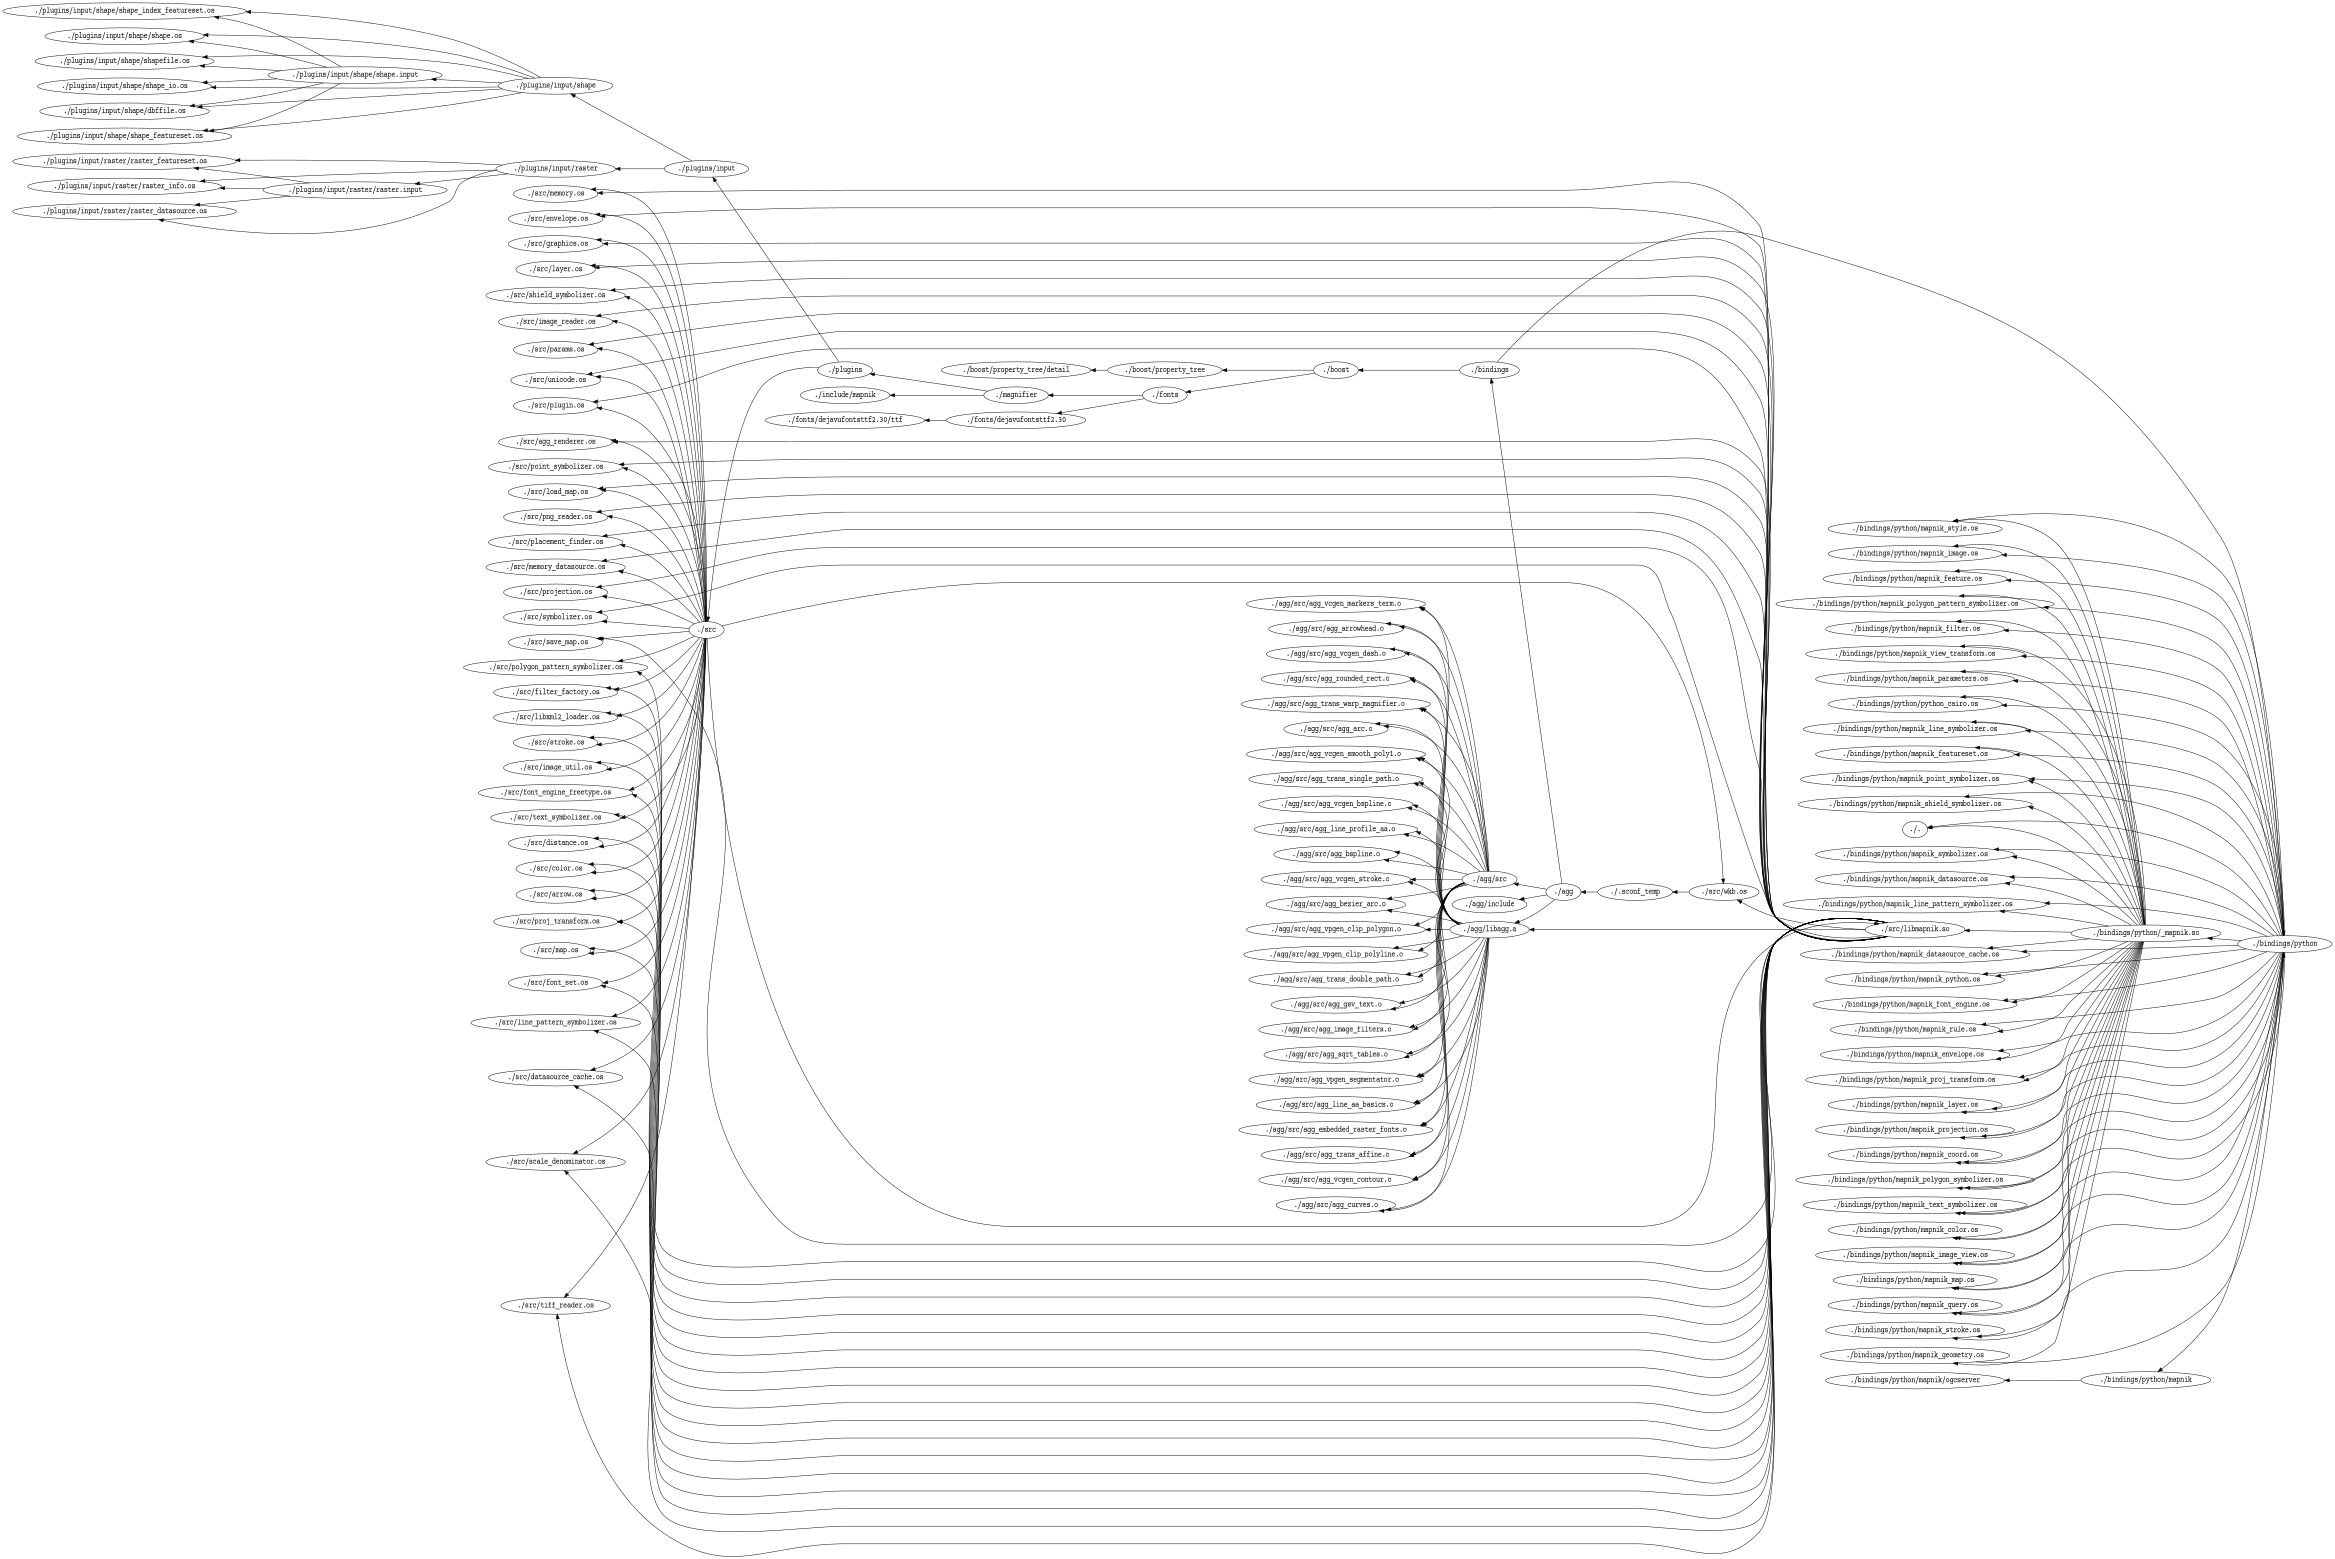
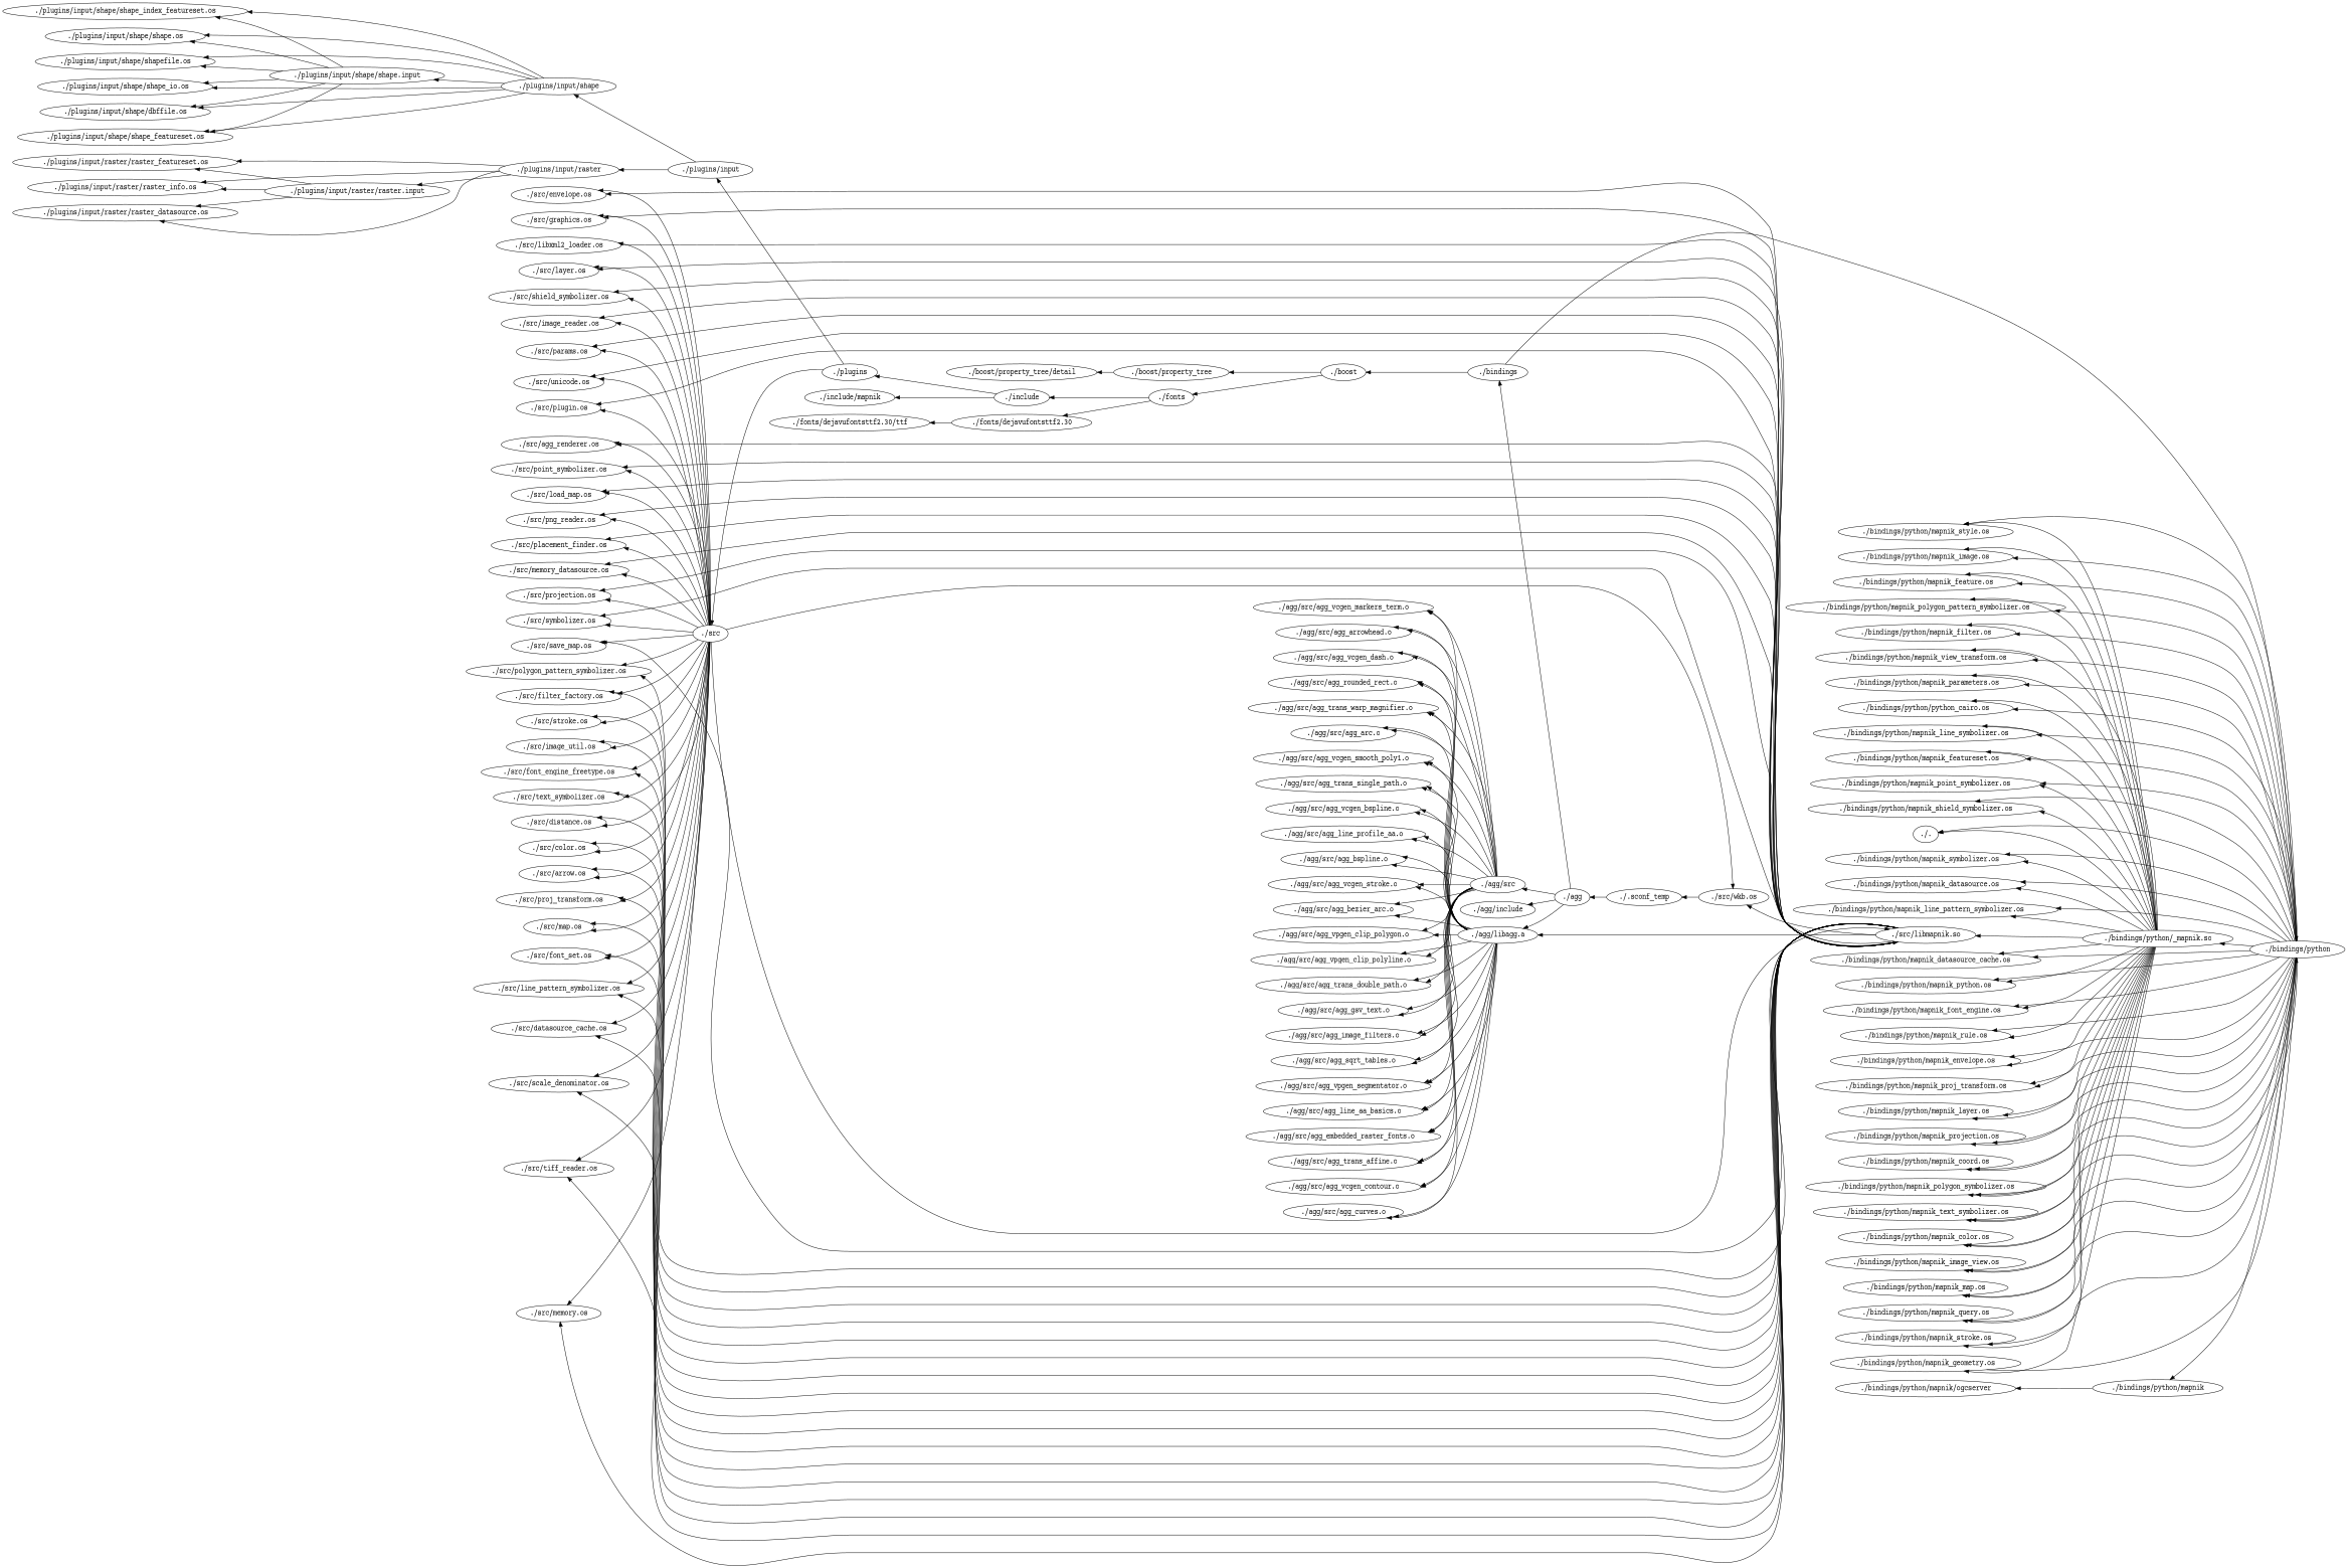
  digraph {
    fontname="Courier Prime"
    rankdir=RL
    node [fontname="Courier Prime"]
    edge [fontname="Courier Prime"]
    n1 [label="./bindings/python/mapnik_style.os"]
    n2 [label="./bindings/python/mapnik"]
    n3 [label="./bindings/python/mapnik/ogcserver"]
    n4 [label="./boost"]
    n5 [label="./boost/property_tree"]
    n6 [label="./fonts"]
    n7 [label="./boost/property_tree/detail"]
-   n8 [label="./magnifier"]
+   n8 [label="./include"]
    n9 [label="./fonts/dejavufontsttf2.30"]
    n10 [label="./agg/src/agg_rounded_rect.o"]
    n11 [label="./src/layer.os"]
    n12 [label="./src/shield_symbolizer.os"]
    n13 [label="./agg/src"]
    n14 [label="./agg/src/agg_trans_warp_magnifier.o"]
    n15 [label="./agg/src/agg_arc.o"]
    n16 [label="./agg/src/agg_vcgen_smooth_poly1.o"]
    n17 [label="./agg/src/agg_trans_single_path.o"]
    n18 [label="./agg/src/agg_vcgen_bspline.o"]
    n19 [label="./agg/src/agg_line_profile_aa.o"]
    n20 [label="./agg/src/agg_bspline.o"]
    n21 [label="./agg/src/agg_vcgen_stroke.o"]
    n22 [label="./agg/src/agg_bezier_arc.o"]
    n23 [label="./agg/src/agg_vpgen_clip_polygon.o"]
    n24 [label="./agg/src/agg_vpgen_clip_polyline.o"]
    n25 [label="./agg/src/agg_trans_double_path.o"]
    n26 [label="./agg/src/agg_image_filters.o"]
    n27 [label="./agg/src/agg_gsv_text.o"]
    n28 [label="./agg/src/agg_sqrt_tables.o"]
    n29 [label="./agg/src/agg_vpgen_segmentator.o"]
    n30 [label="./agg/src/agg_line_aa_basics.o"]
    n31 [label="./agg/src/agg_embedded_raster_fonts.o"]
    n32 [label="./agg/src/agg_trans_affine.o"]
    n33 [label="./agg/src/agg_vcgen_contour.o"]
    n34 [label="./agg/src/agg_curves.o"]
    n35 [label="./agg/src/agg_vcgen_markers_term.o"]
    n36 [label="./agg/src/agg_arrowhead.o"]
    n37 [label="./agg/src/agg_vcgen_dash.o"]
    n38 [label="./bindings/python/mapnik_image.os"]
    n39 [label="./bindings/python/mapnik_feature.os"]
    n40 [label="./src/image_reader.os"]
    n41 [label="./src/params.os"]
    n42 [label="./src/unicode.os"]
    n43 [label="./src/plugin.os"]
    n44 [label="./src/agg_renderer.os"]
    n45 [label="./src/point_symbolizer.os"]
    n46 [label="./bindings/python/mapnik_polygon_pattern_symbolizer.os"]
    n47 [label="./src/libmapnik.so"]
    n48 [label="./src/load_map.os"]
    n49 [label="./src/png_reader.os"]
    n50 [label="./src/placement_finder.os"]
    n51 [label="./src/memory_datasource.os"]
    n52 [label="./src/projection.os"]
    n53 [label="./src/symbolizer.os"]
    n54 [label="./src/save_map.os"]
    n55 [label="./agg/libagg.a"]
    n56 [label="./src/polygon_pattern_symbolizer.os"]
    n57 [label="./src/filter_factory.os"]
    n58 [label="./src/libxml2_loader.os"]
    n59 [label="./src/stroke.os"]
    n60 [label="./src/image_util.os"]
    n61 [label="./src/font_engine_freetype.os"]
    n62 [label="./src/text_symbolizer.os"]
    n63 [label="./src/distance.os"]
    n64 [label="./src/color.os"]
    n65 [label="./src/arrow.os"]
    n66 [label="./src/proj_transform.os"]
    n67 [label="./src/map.os"]
    n68 [label="./src/font_set.os"]
    n69 [label="./src/line_pattern_symbolizer.os"]
    n70 [label="./src/datasource_cache.os"]
    n71 [label="./src/scale_denominator.os"]
    n72 [label="./src/tiff_reader.os"]
    n73 [label="./src/memory.os"]
    n74 [label="./src/wkb.os"]
    n75 [label="./src/envelope.os"]
    n76 [label="./src/graphics.os"]
    n77 [label="./.sconf_temp"]
    n78 [label="./bindings/python/mapnik_filter.os"]
    n79 [label="./plugins/input/shape"]
    n80 [label="./plugins/input/shape/shape_index_featureset.os"]
    n81 [label="./plugins/input/shape/shape.os"]
    n82 [label="./plugins/input/shape/shapefile.os"]
    n83 [label="./plugins/input/shape/shape.input"]
    n84 [label="./plugins/input/shape/shape_io.os"]
    n85 [label="./plugins/input/shape/dbffile.os"]
    n86 [label="./plugins/input/shape/shape_featureset.os"]
    n87 [label="./bindings/python/mapnik_view_transform.os"]
    n88 [label="./bindings/python/mapnik_parameters.os"]
    n89 [label="./bindings/python/python_cairo.os"]
    n90 [label="./bindings/python/mapnik_line_symbolizer.os"]
    n91 [label="./bindings/python/mapnik_featureset.os"]
    n92 [label="./bindings/python/mapnik_point_symbolizer.os"]
    n93 [label="./bindings"]
    n94 [label="./bindings/python"]
    n95 [label="./bindings/python/mapnik_shield_symbolizer.os"]
    n96 [label="./."]
    n97 [label="./bindings/python/mapnik_symbolizer.os"]
    n98 [label="./bindings/python/mapnik_datasource.os"]
    n99 [label="./bindings/python/mapnik_line_pattern_symbolizer.os"]
    n100 [label="./bindings/python/mapnik_datasource_cache.os"]
    n101 [label="./bindings/python/mapnik_python.os"]
    n102 [label="./bindings/python/mapnik_font_engine.os"]
    n103 [label="./bindings/python/mapnik_rule.os"]
    n104 [label="./bindings/python/mapnik_envelope.os"]
    n105 [label="./bindings/python/mapnik_proj_transform.os"]
    n106 [label="./bindings/python/_mapnik.so"]
    n107 [label="./bindings/python/mapnik_layer.os"]
    n108 [label="./bindings/python/mapnik_projection.os"]
    n109 [label="./bindings/python/mapnik_coord.os"]
    n110 [label="./bindings/python/mapnik_polygon_symbolizer.os"]
    n111 [label="./bindings/python/mapnik_text_symbolizer.os"]
    n112 [label="./bindings/python/mapnik_color.os"]
    n113 [label="./bindings/python/mapnik_image_view.os"]
    n114 [label="./bindings/python/mapnik_map.os"]
    n115 [label="./bindings/python/mapnik_query.os"]
    n116 [label="./bindings/python/mapnik_stroke.os"]
    n117 [label="./src"]
    n118 [label="./agg/include"]
    n119 [label="./plugins"]
    n120 [label="./plugins/input"]
    n121 [label="./plugins/input/raster"]
    n122 [label="./plugins/input/raster/raster_info.os"]
    n123 [label="./plugins/input/raster/raster.input"]
    n124 [label="./plugins/input/raster/raster_datasource.os"]
    n125 [label="./plugins/input/raster/raster_featureset.os"]
    n126 [label="./bindings/python/mapnik_geometry.os"]
    n127 [label="./agg"]
    n128 [label="./fonts/dejavufontsttf2.30/ttf"]
    n129 [label="./include/mapnik"]
    n2 -> n3
    n4 -> n5
    n4 -> n6
    n5 -> n7
    n6 -> n8
    n6 -> n9
    n8 -> n119
    n8 -> n129
    n9 -> n128
    n13 -> n10
    n13 -> n14
    n13 -> n15
    n13 -> n16
    n13 -> n17
    n13 -> n18
    n13 -> n19
    n13 -> n20
    n13 -> n21
    n13 -> n22
    n13 -> n23
    n13 -> n24
    n13 -> n25
    n13 -> n26
    n13 -> n27
    n13 -> n28
    n13 -> n29
    n13 -> n30
    n13 -> n31
    n13 -> n32
    n13 -> n33
    n13 -> n34
    n13 -> n35
    n13 -> n36
    n13 -> n37
    n47 -> n11
    n47 -> n12
    n47 -> n40
    n47 -> n41
    n47 -> n42
    n47 -> n43
    n47 -> n44
    n47 -> n45
    n47 -> n48
    n47 -> n49
    n47 -> n50
    n47 -> n51
    n47 -> n52
    n47 -> n53
    n47 -> n54
    n47 -> n55
    n47 -> n56
    n47 -> n57
-   n47 -> n58
+   n58 -> n47
    n47 -> n59
    n47 -> n60
    n47 -> n61
    n47 -> n62
    n47 -> n63
    n47 -> n64
    n47 -> n65
    n47 -> n66
    n47 -> n67
    n47 -> n68
    n47 -> n69
    n47 -> n70
    n47 -> n71
    n47 -> n72
    n47 -> n73
    n47 -> n74
    n47 -> n75
    n47 -> n76
    n55 -> n10
    n55 -> n14
    n55 -> n15
    n55 -> n16
    n55 -> n17
    n55 -> n18
    n55 -> n19
    n55 -> n20
    n55 -> n21
    n55 -> n22
    n55 -> n23
    n55 -> n24
    n55 -> n25
    n55 -> n26
    n55 -> n27
    n55 -> n28
    n55 -> n29
    n55 -> n30
    n55 -> n31
    n55 -> n32
    n55 -> n33
    n55 -> n34
    n55 -> n35
    n55 -> n36
    n55 -> n37
    n74 -> n77
    n77 -> n127
    n79 -> n80
    n79 -> n81
    n79 -> n82
    n79 -> n83
    n79 -> n84
    n79 -> n85
    n79 -> n86
    n83 -> n80
    n83 -> n81
    n83 -> n82
    n83 -> n84
    n83 -> n85
    n83 -> n86
    n93 -> n4
    n93 -> n94
    n94 -> n1
    n94 -> n2
    n94 -> n38
    n94 -> n39
    n94 -> n46
    n94 -> n78
    n94 -> n87
    n94 -> n88
    n94 -> n89
    n94 -> n90
    n94 -> n91
    n94 -> n92
    n94 -> n95
    n94 -> n96
    n94 -> n97
    n94 -> n98
    n94 -> n99
    n94 -> n100
    n94 -> n101
    n94 -> n102
    n94 -> n103
    n94 -> n104
    n94 -> n105
    n94 -> n106
    n94 -> n107
    n94 -> n108
    n94 -> n109
    n94 -> n110
    n94 -> n111
    n94 -> n112
    n94 -> n113
    n94 -> n114
    n94 -> n115
    n94 -> n116
    n106 -> n1
    n106 -> n38
    n106 -> n39
    n106 -> n46
    n106 -> n47
    n106 -> n78
    n106 -> n87
    n106 -> n88
    n106 -> n89
    n106 -> n90
    n106 -> n91
    n106 -> n92
    n106 -> n95
    n106 -> n96
    n106 -> n97
    n106 -> n98
    n106 -> n99
    n106 -> n100
    n106 -> n101
    n106 -> n102
    n106 -> n103
    n106 -> n104
    n106 -> n105
    n106 -> n107
    n106 -> n108
    n106 -> n109
    n106 -> n110
    n106 -> n111
    n106 -> n112
    n106 -> n113
    n106 -> n114
    n106 -> n115
    n106 -> n116
    n106 -> n126
    n117 -> n11
    n117 -> n12
    n117 -> n40
    n117 -> n41
    n117 -> n42
    n117 -> n43
    n117 -> n44
    n117 -> n45
    n117 -> n47
    n117 -> n48
    n117 -> n49
    n117 -> n50
    n117 -> n51
    n117 -> n52
    n117 -> n53
    n117 -> n54
    n117 -> n56
    n117 -> n57
    n117 -> n58
    n117 -> n59
    n117 -> n60
    n117 -> n61
    n117 -> n62
    n117 -> n63
    n117 -> n64
    n117 -> n65
    n117 -> n66
    n117 -> n67
    n117 -> n68
    n117 -> n69
    n117 -> n70
    n117 -> n71
    n117 -> n72
    n117 -> n73
    n117 -> n74
    n117 -> n75
    n117 -> n76
    n119 -> n117
    n119 -> n120
    n120 -> n79
    n120 -> n121
    n121 -> n122
    n121 -> n123
    n121 -> n124
    n121 -> n125
    n123 -> n122
    n123 -> n124
    n123 -> n125
    n126 -> n94
    n127 -> n13
    n127 -> n55
    n127 -> n93
    n127 -> n118
  }
